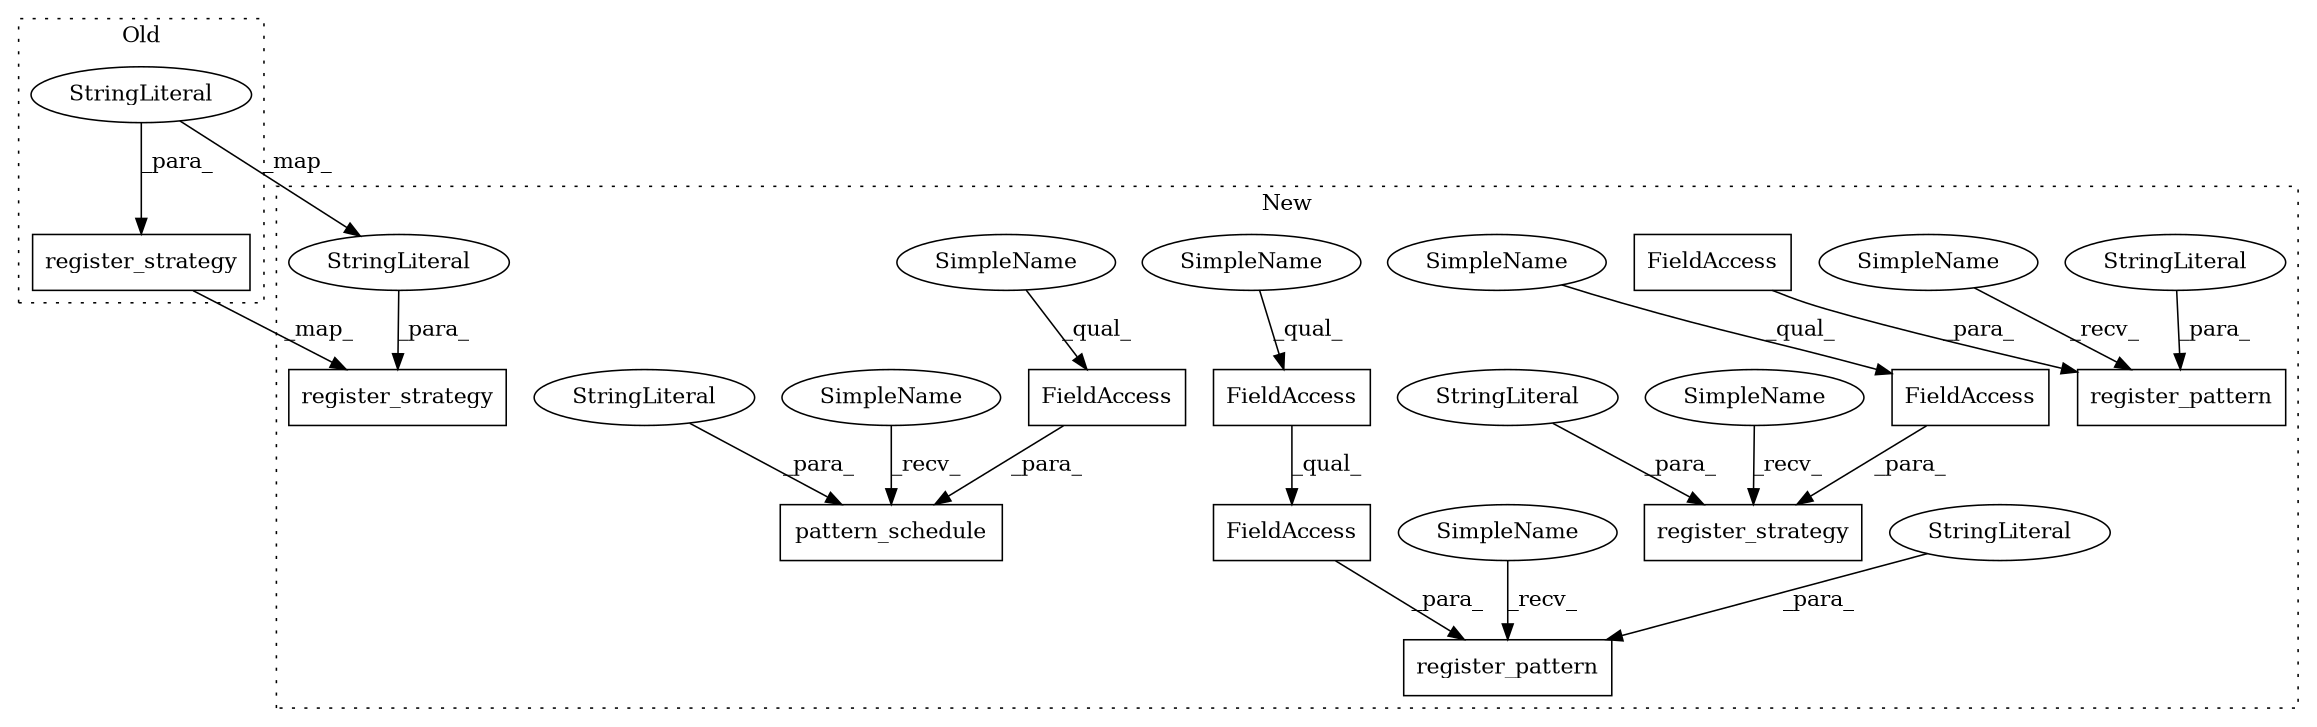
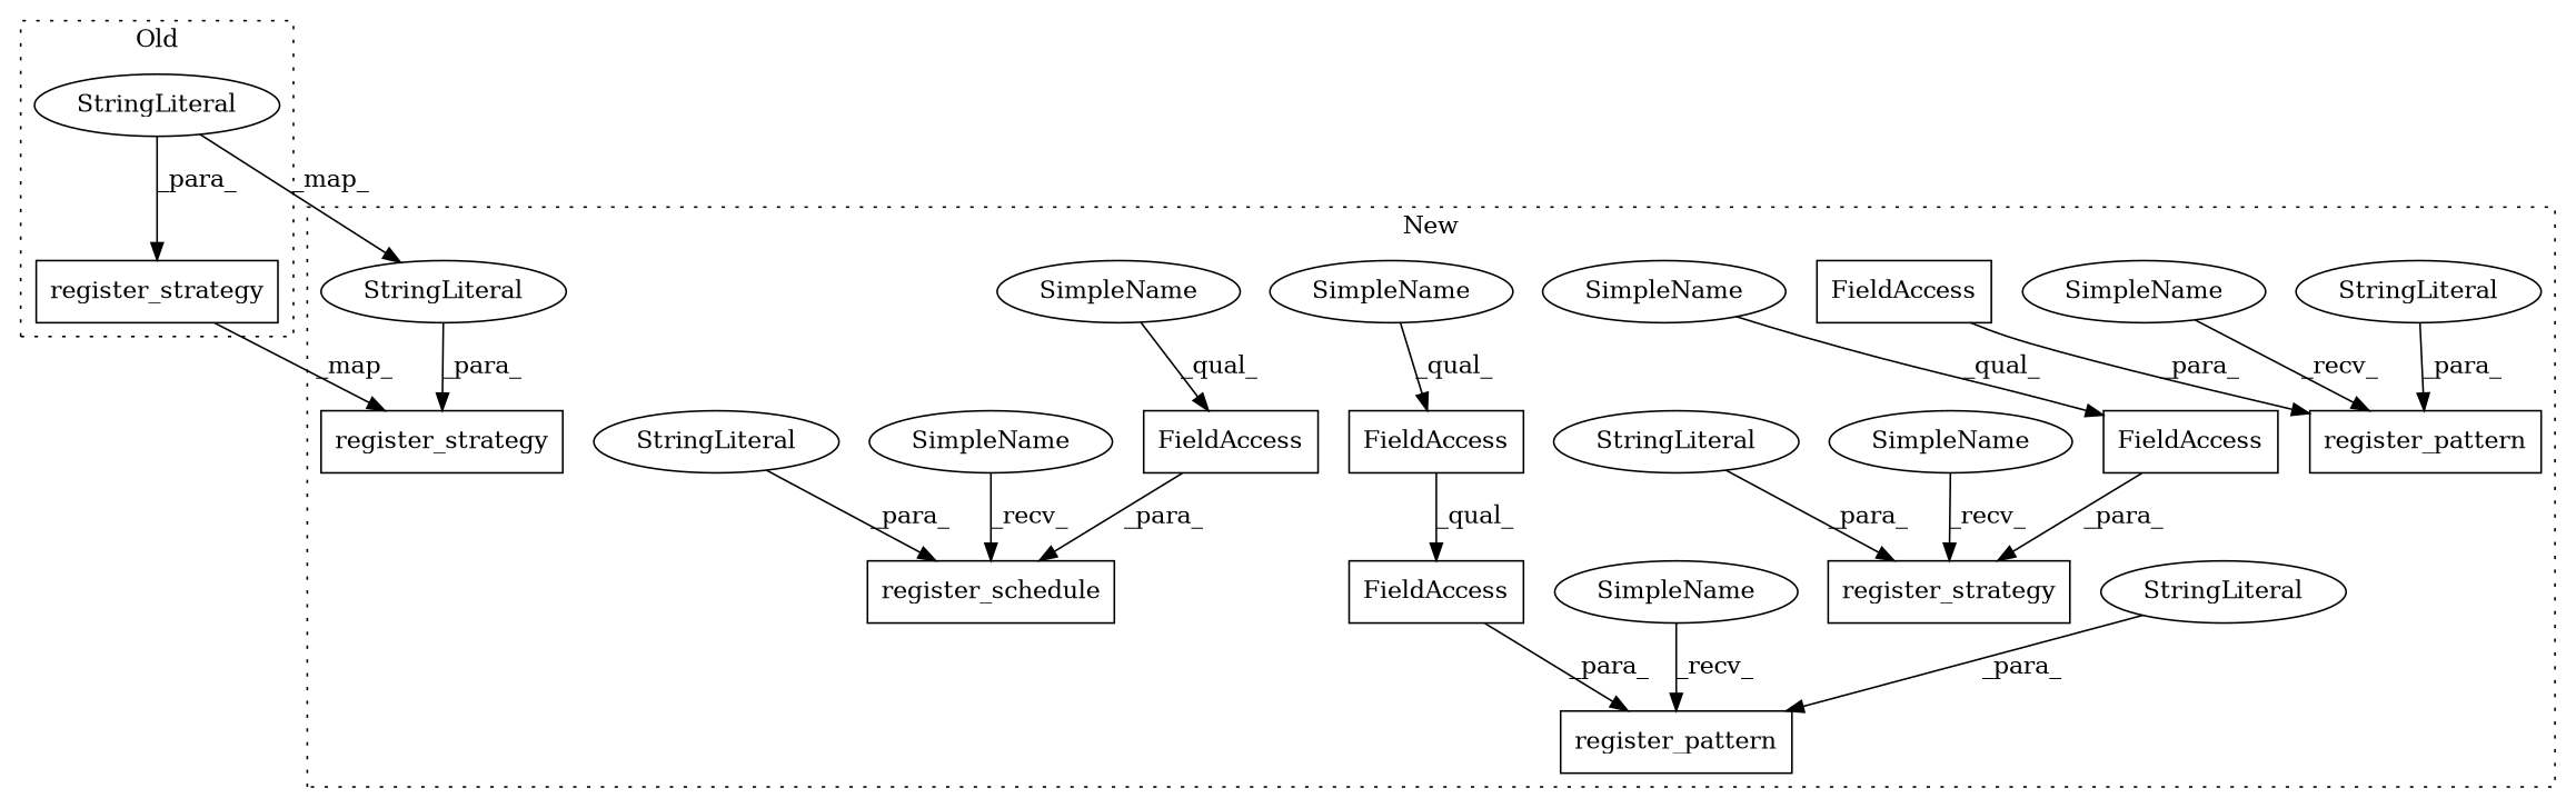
  digraph {
    node [a=42 l=2 s=4005 shape=ellipse]
    n1 [a=32 l="18,1" label=register_strategy s="6160,6234" shape=box]
    n2 [a=45 l=21 label=StringLiteral s=6178]
    n3 [a=32 l="18,1" label=register_strategy s="4181,4235" shape=box]
    n4 [a=45 l=11 label=StringLiteral s=4199]
    n5 [a=32 l="17,1" label=register_pattern s="4245,4304" shape=box]
    n6 [a=32 l="18,1" label=register_strategy s="4048,4102" shape=box]
-   n7 [a=32 l="18,1" label=pattern_schedule s="3882,3956" shape=box]
+   n7 [a=32 l="18,1" label=register_schedule s="3882,3956" shape=box]
    n8 [a=22 l=30 label=FieldAccess s=4274 shape=box]
    n9 [a=22 l=24 label=FieldAccess s=4078 shape=box]
    n10 [a=22 l=34 label=FieldAccess s=3922 shape=box]
    n11 [a=22 l=12 label=FieldAccess shape=box]
    n12 [a=45 l=21 label=StringLiteral s=3900]
    n13 [a=45 l=11 label=StringLiteral s=4066]
    n14 [a=45 l=11 label=StringLiteral s=4262]
    n15 [a=32 l="17,1" label=register_pattern s="3966,4038" shape=box]
    n16 [a=45 l=21 label=StringLiteral s=3983]
    n17 [a=22 l=33 label=FieldAccess shape=box]
    n18 [l=8 label=SimpleName s=4078]
    n19 [l=8 label=SimpleName s=3922]
    n20 [label=SimpleName s=3879]
    n21 [label=SimpleName s=3963]
    n22 [label=SimpleName s=4045]
    n23 [label=SimpleName]
    n24 [label=SimpleName s=4242]
    subgraph cluster_1 {
      label=Old
      style=dotted
      n1
      n2
    }
    subgraph cluster_2 {
      label=New
      style=dotted
      n3
      n4
      n5
      n6
      n7
      n8
      n9
      n10
      n11
      n12
      n13
      n14
      n15
      n16
      n17
      n18
      n19
      n20
      n21
      n22
      n23
      n24
    }
    n1 -> n3 [label=_map_]
    n2 -> n1 [label=_para_]
    n2 -> n4 [label=_map_]
    n4 -> n3 [label=_para_]
    n8 -> n5 [label=_para_]
    n9 -> n6 [label=_para_]
    n10 -> n7 [label=_para_]
    n11 -> n17 [label=_qual_]
    n12 -> n7 [label=_para_]
    n13 -> n6 [label=_para_]
    n14 -> n5 [label=_para_]
    n16 -> n15 [label=_para_]
    n17 -> n15 [label=_para_]
    n18 -> n9 [label=_qual_]
    n19 -> n10 [label=_qual_]
    n20 -> n7 [label=_recv_]
    n21 -> n15 [label=_recv_]
    n22 -> n6 [label=_recv_]
    n23 -> n11 [label=_qual_]
    n24 -> n5 [label=_recv_]
  }
